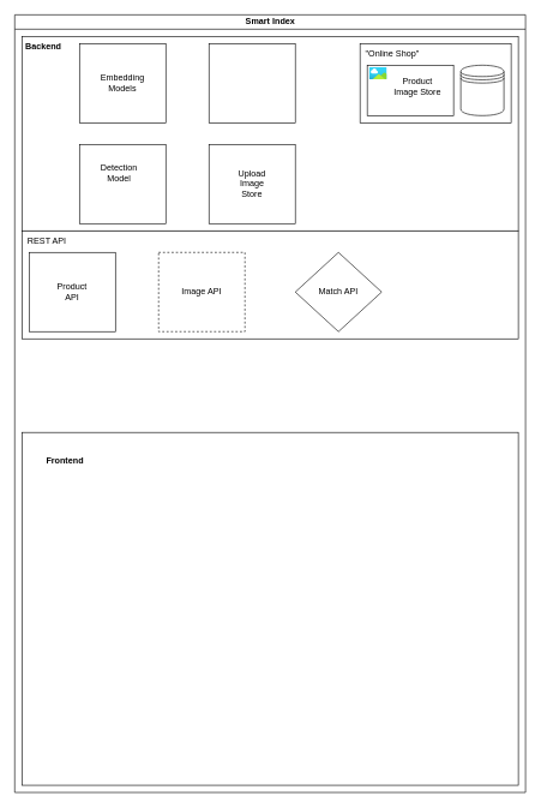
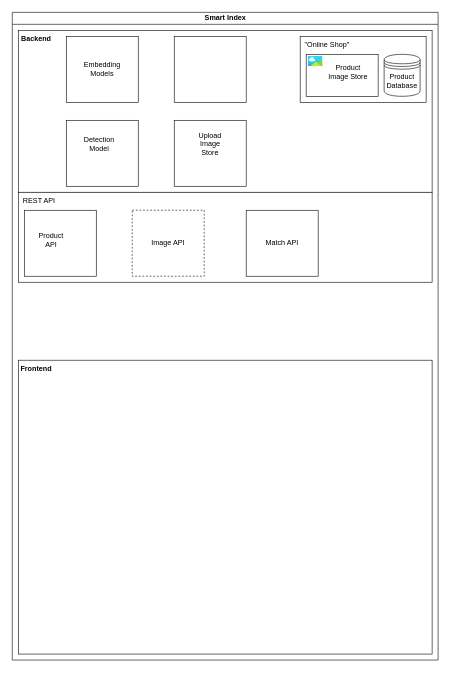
  <mxCell id="0" />
  <mxCell id="1" parent="0" />
  <mxCell id="2" value="Smart Index" style="swimlane;html=1;startSize=20;horizontal=1;containerType=tree;glass=0;" parent="1" vertex="1"><mxGeometry x="20" y="20" width="710" height="1080" as="geometry" /></mxCell>
  <mxCell id="3" value="" style="rounded=0;whiteSpace=wrap;html=1;" vertex="1" parent="2"><mxGeometry x="10" y="30" width="690" height="270" as="geometry" /></mxCell>
  <mxCell id="4" value="&lt;b&gt;Backend&lt;/b&gt;" style="text;html=1;strokeColor=none;fillColor=none;align=center;verticalAlign=middle;whiteSpace=wrap;rounded=0;" vertex="1" parent="2"><mxGeometry x="10" y="30" width="60" height="30" as="geometry" /></mxCell>
  <mxCell id="5" value="" style="rounded=0;whiteSpace=wrap;html=1;" vertex="1" parent="2"><mxGeometry x="480" y="40" width="210" height="110" as="geometry" /></mxCell>
  <mxCell id="6" value="&quot;Online Shop&quot;" style="text;html=1;strokeColor=none;fillColor=none;align=center;verticalAlign=middle;whiteSpace=wrap;rounded=0;" vertex="1" parent="2"><mxGeometry x="480" y="40" width="90" height="30" as="geometry" /></mxCell>
  <mxCell id="7" value="" style="shape=datastore;whiteSpace=wrap;html=1;" vertex="1" parent="2"><mxGeometry x="620" y="70" width="60" height="70" as="geometry" /></mxCell>
+ <mxCell id="8" value="Product Database" style="text;html=1;strokeColor=none;fillColor=none;align=center;verticalAlign=middle;whiteSpace=wrap;rounded=0;" vertex="1" parent="2"><mxGeometry x="620" y="100" width="60" height="30" as="geometry" /></mxCell>
  <mxCell id="9" value="" style="rounded=0;whiteSpace=wrap;html=1;" vertex="1" parent="2"><mxGeometry x="490" y="70" width="120" height="70" as="geometry" /></mxCell>
  <mxCell id="10" value="" style="aspect=fixed;html=1;points=[];align=center;image;fontSize=12;image=img/lib/azure2/general/Image.svg;" vertex="1" parent="2"><mxGeometry x="493" y="73" width="24.73" height="17" as="geometry" /></mxCell>
  <mxCell id="11" value="Product Image Store" style="text;html=1;strokeColor=none;fillColor=none;align=center;verticalAlign=middle;whiteSpace=wrap;rounded=0;" vertex="1" parent="2"><mxGeometry x="525" y="85" width="70" height="30" as="geometry" /></mxCell>
  <mxCell id="12" value="" style="rounded=0;whiteSpace=wrap;html=1;" vertex="1" parent="2"><mxGeometry x="270" y="40" width="120" height="110" as="geometry" /></mxCell>
  <mxCell id="13" value="" style="rounded=0;whiteSpace=wrap;html=1;" vertex="1" parent="2"><mxGeometry x="90" y="40" width="120" height="110" as="geometry" /></mxCell>
  <mxCell id="14" value="Embedding Models" style="text;html=1;strokeColor=none;fillColor=none;align=center;verticalAlign=middle;whiteSpace=wrap;rounded=0;" vertex="1" parent="2"><mxGeometry x="120" y="80" width="60" height="30" as="geometry" /></mxCell>
  <mxCell id="15" value="" style="rounded=0;whiteSpace=wrap;html=1;" vertex="1" parent="2"><mxGeometry x="90" y="180" width="120" height="110" as="geometry" /></mxCell>
  <mxCell id="16" value="Detection Model" style="text;html=1;strokeColor=none;fillColor=none;align=center;verticalAlign=middle;whiteSpace=wrap;rounded=0;" vertex="1" parent="2"><mxGeometry x="115" y="205" width="60" height="30" as="geometry" /></mxCell>
  <mxCell id="17" value="" style="rounded=0;whiteSpace=wrap;html=1;" vertex="1" parent="2"><mxGeometry x="270" y="180" width="120" height="110" as="geometry" /></mxCell>
- <mxCell id="18" value="Upload Image Store" style="text;html=1;strokeColor=none;fillColor=none;align=center;verticalAlign=middle;whiteSpace=wrap;rounded=0;" vertex="1" parent="2"><mxGeometry x="300" y="220" width="60" height="30" as="geometry" /></mxCell>
+ <mxCell id="18" value="Upload Image Store" style="text;html=1;strokeColor=none;fillColor=none;align=center;verticalAlign=middle;whiteSpace=wrap;rounded=0;" vertex="1" parent="2"><mxGeometry x="300" y="205" width="60" height="30" as="geometry" /></mxCell>
  <mxCell id="19" value="" style="rounded=0;whiteSpace=wrap;html=1;" vertex="1" parent="2"><mxGeometry x="10" y="300" width="690" height="150" as="geometry" /></mxCell>
  <mxCell id="20" value="" style="rounded=0;whiteSpace=wrap;html=1;" vertex="1" parent="2"><mxGeometry x="20" y="330" width="120" height="110" as="geometry" /></mxCell>
- <mxCell id="21" value="Product API" style="text;html=1;strokeColor=none;fillColor=none;align=center;verticalAlign=middle;whiteSpace=wrap;rounded=0;" vertex="1" parent="2"><mxGeometry x="50" y="370" width="60" height="30" as="geometry" /></mxCell>
+ <mxCell id="21" value="Product API" style="text;html=1;strokeColor=none;fillColor=none;align=center;verticalAlign=middle;whiteSpace=wrap;rounded=0;" vertex="1" parent="2"><mxGeometry x="35" y="365" width="60" height="30" as="geometry" /></mxCell>
  <mxCell id="22" value="Image API" style="rounded=0;whiteSpace=wrap;html=1;dashed=1;" vertex="1" parent="2"><mxGeometry x="200" y="330" width="120" height="110" as="geometry" /></mxCell>
- <mxCell id="23" value="Match API" style="rhombus;whiteSpace=wrap;html=1;" vertex="1" parent="2"><mxGeometry x="390" y="330" width="120" height="110" as="geometry" /></mxCell>
+ <mxCell id="23" value="Match API" style="rounded=0;whiteSpace=wrap;html=1;" vertex="1" parent="2"><mxGeometry x="390" y="330" width="120" height="110" as="geometry" /></mxCell>
  <mxCell id="24" value="REST API" style="text;html=1;strokeColor=none;fillColor=none;align=center;verticalAlign=middle;whiteSpace=wrap;rounded=0;" vertex="1" parent="2"><mxGeometry x="10" y="300" width="70" height="30" as="geometry" /></mxCell>
  <mxCell id="25" value="" style="rounded=0;whiteSpace=wrap;html=1;" vertex="1" parent="2"><mxGeometry x="10" y="580" width="690" height="490" as="geometry" /></mxCell>
- <mxCell id="26" value="&lt;b&gt;Frontend&lt;/b&gt;" style="text;html=1;strokeColor=none;fillColor=none;align=center;verticalAlign=middle;whiteSpace=wrap;rounded=0;" vertex="1" parent="2"><mxGeometry x="40" y="605" width="60" height="30" as="geometry" /></mxCell>
+ <mxCell id="26" value="&lt;b&gt;Frontend&lt;/b&gt;" style="text;html=1;strokeColor=none;fillColor=none;align=center;verticalAlign=middle;whiteSpace=wrap;rounded=0;" vertex="1" parent="2"><mxGeometry x="10" y="580" width="60" height="30" as="geometry" /></mxCell>
